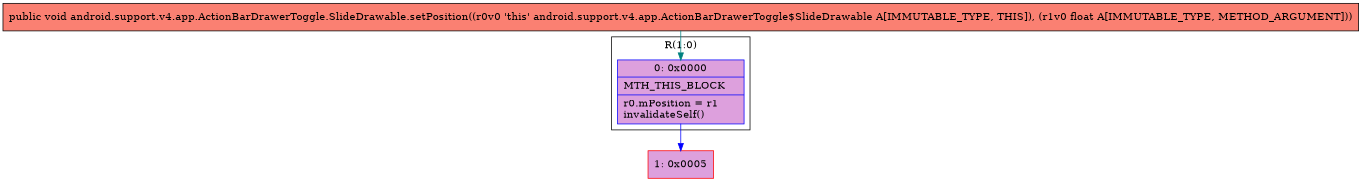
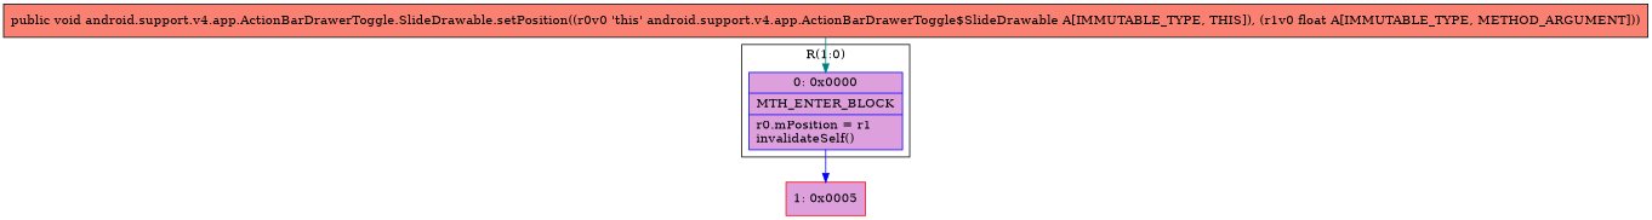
  digraph {
    node [shape=record style=filled fillcolor=plum]
-   n1 [color=blue label="{0\:\ 0x0000|MTH_THIS_BLOCK\l|r0.mPosition = r1\linvalidateSelf()\l}"]
+   n1 [color=blue label="{0\:\ 0x0000|MTH_ENTER_BLOCK\l|r0.mPosition = r1\linvalidateSelf()\l}"]
    n2 [color=red label="{1\:\ 0x0005}"]
    n3 [label="{public void android.support.v4.app.ActionBarDrawerToggle.SlideDrawable.setPosition((r0v0 'this' android.support.v4.app.ActionBarDrawerToggle$SlideDrawable A[IMMUTABLE_TYPE, THIS]), (r1v0 float A[IMMUTABLE_TYPE, METHOD_ARGUMENT])) }" fillcolor=salmon]
    subgraph cluster_1 {
      label="R(1:0)"
      n1
    }
    n1 -> n2 [color=blue]
    n3 -> n1 [color=teal]
  }
